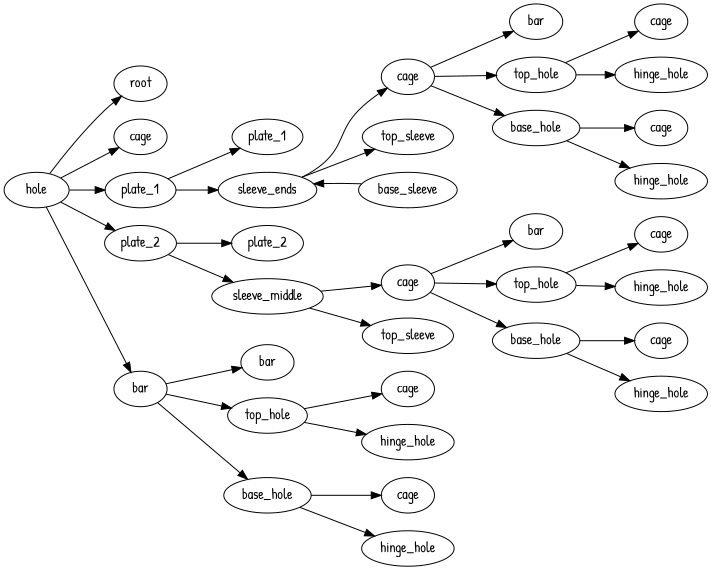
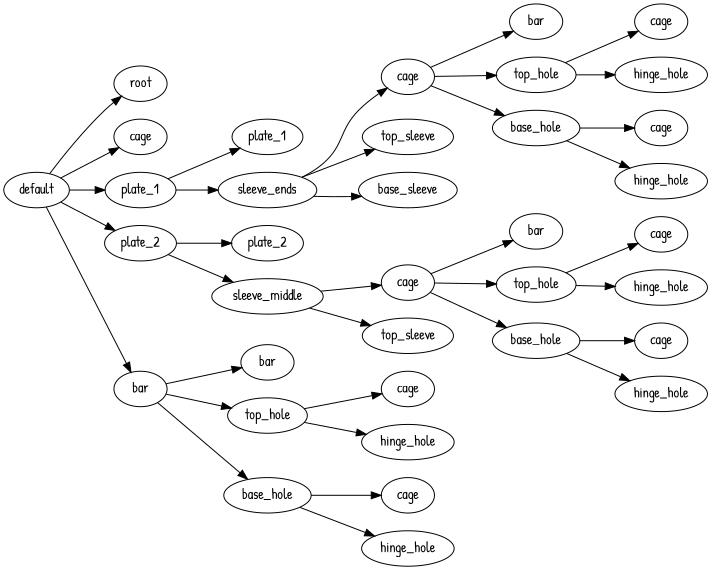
  digraph {
    fontname="Patrick Hand"
    rankdir=LR
    node [fontname="Patrick Hand"]
    edge [fontname="Patrick Hand"]
    n1 [label=root]
-   n2 [label=hole]
+   n2 [label=default]
    n3 [label=cage]
    n4 [label=plate_1]
    n5 [label=plate_2]
    n6 [label=bar]
    n7 [label=plate_1]
    n8 [label=sleeve_ends]
    n9 [label=plate_2]
    n10 [label=sleeve_middle]
    n11 [label=bar]
    n12 [label=top_hole]
    n13 [label=base_hole]
    n14 [label=cage]
    n15 [label=top_sleeve]
    n16 [label=base_sleeve]
    n17 [label=bar]
    n18 [label=top_hole]
    n19 [label=base_hole]
    n20 [label=cage]
    n21 [label=hinge_hole]
    n22 [label=cage]
    n23 [label=hinge_hole]
    n24 [label=cage]
    n25 [label=top_sleeve]
    n26 [label=bar]
    n27 [label=top_hole]
    n28 [label=base_hole]
    n29 [label=cage]
    n30 [label=hinge_hole]
    n31 [label=cage]
    n32 [label=hinge_hole]
    n33 [label=cage]
    n34 [label=hinge_hole]
    n35 [label=cage]
    n36 [label=hinge_hole]
    n2 -> n1
    n2 -> n3
    n2 -> n4
    n2 -> n5
    n2 -> n6
    n4 -> n7
    n4 -> n8
    n5 -> n9
    n5 -> n10
    n6 -> n11
    n6 -> n12
    n6 -> n13
    n8 -> n14
    n8 -> n15
-   n16 -> n8
+   n8 -> n16
    n10 -> n24
    n10 -> n25
    n12 -> n33
    n12 -> n34
    n13 -> n35
    n13 -> n36
    n14 -> n17
    n14 -> n18
    n14 -> n19
    n18 -> n20
    n18 -> n21
    n19 -> n22
    n19 -> n23
    n24 -> n26
    n24 -> n27
    n24 -> n28
    n27 -> n29
    n27 -> n30
    n28 -> n31
    n28 -> n32
  }
